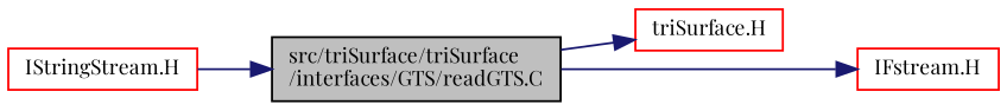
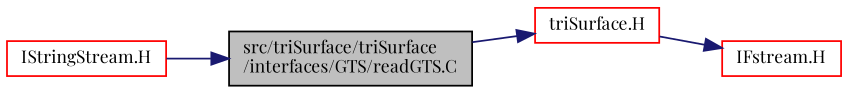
  digraph {
    fontname="Playfair Display"
    rankdir=LR
    node [color=red fontname="Playfair Display" fontsize=10 shape=record]
    edge [color=midnightblue fontname="Playfair Display" fontsize=10 labelfontname=Helvetica labelfontsize=10 style=solid]
    n1 [color=black fillcolor=grey75 fontcolor=black height=0.2 label="src/triSurface/triSurface\l/interfaces/GTS/readGTS.C" style=filled width=0.4]
    n2 [height=0.2 label="triSurface.H" width=0.4]
    n3 [height=0.2 label="IFstream.H" width=0.4]
    n4 [height=0.2 label="IStringStream.H" width=0.4]
    n1 -> n2
-   n1 -> n3
+   n2 -> n3
    n4 -> n1
  }
